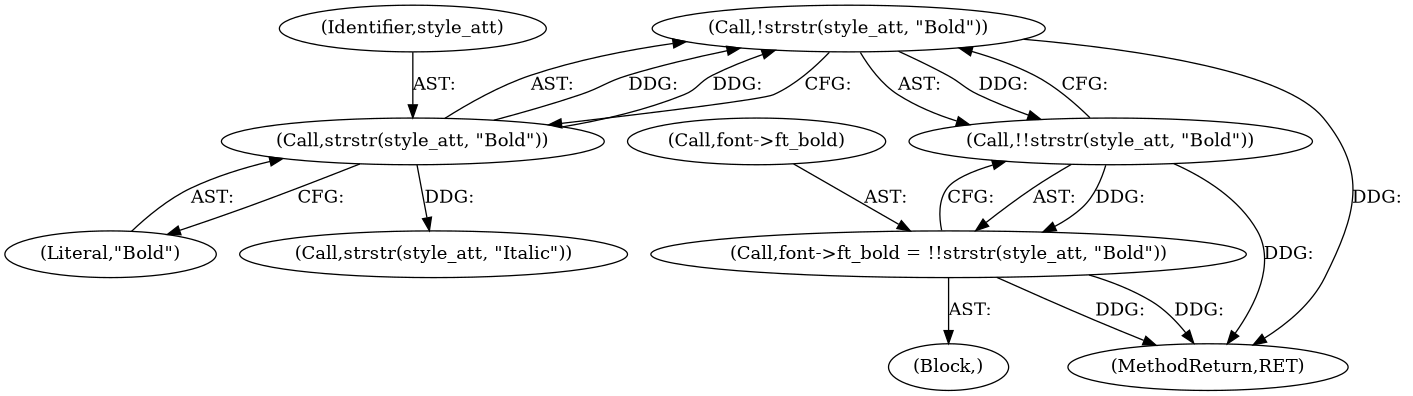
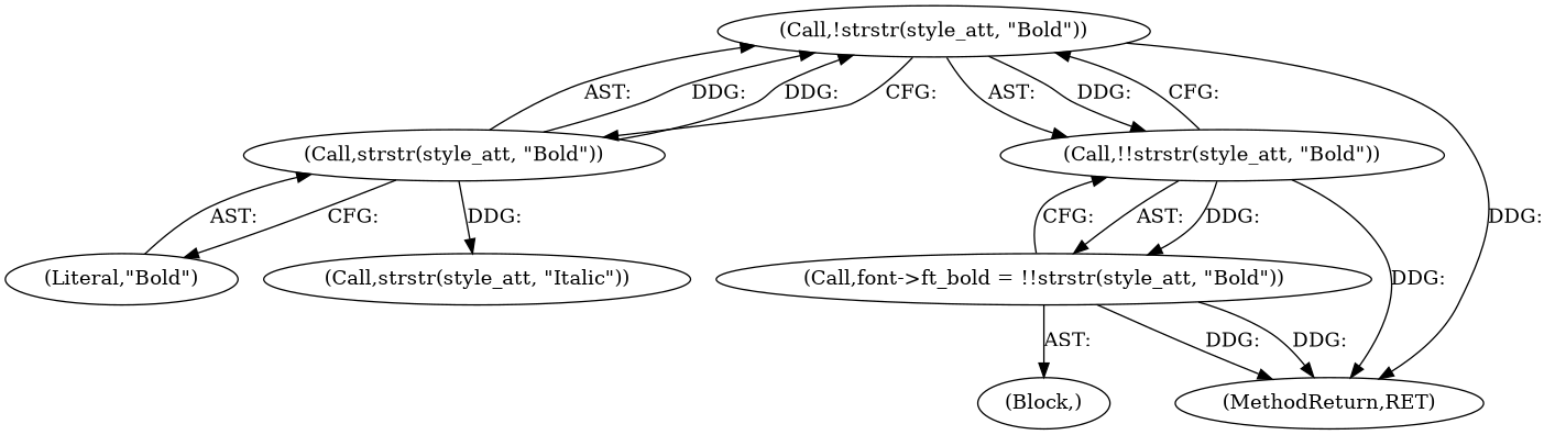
  digraph {
    n1 [label="(Call,!strstr(style_att, \"Bold\"))"]
    n2 [label="(Call,strstr(style_att, \"Bold\"))"]
    n3 [label="(Call,!!strstr(style_att, \"Bold\"))"]
    n4 [label="(MethodReturn,RET)"]
    n5 [label="(Literal,\"Bold\")"]
    n6 [label="(Call,strstr(style_att, \"Italic\"))"]
    n7 [label="(Call,font->ft_bold = !!strstr(style_att, \"Bold\"))"]
    n8 [label="(Block,)"]
-   n9 [label="(Call,font->ft_bold)"]
-   n10 [label="(Identifier,style_att)"]
    n1 -> n2 [label="CFG: "]
    n1 -> n3 [label="AST: "]
    n1 -> n3 [label="DDG: "]
    n1 -> n4 [label="DDG: "]
    n2 -> n1 [label="AST: "]
    n2 -> n1 [label="DDG: "]
    n2 -> n1 [label="DDG: "]
    n2 -> n5 [label="CFG: "]
    n2 -> n6 [label="DDG: "]
    n3 -> n1 [label="CFG: "]
    n3 -> n4 [label="DDG: "]
    n3 -> n7 [label="AST: "]
    n3 -> n7 [label="DDG: "]
    n5 -> n2 [label="AST: "]
    n7 -> n3 [label="CFG: "]
    n7 -> n4 [label="DDG: "]
    n7 -> n4 [label="DDG: "]
    n7 -> n8 [label="AST: "]
-   n9 -> n7 [label="AST: "]
-   n10 -> n2 [label="AST: "]
  }
